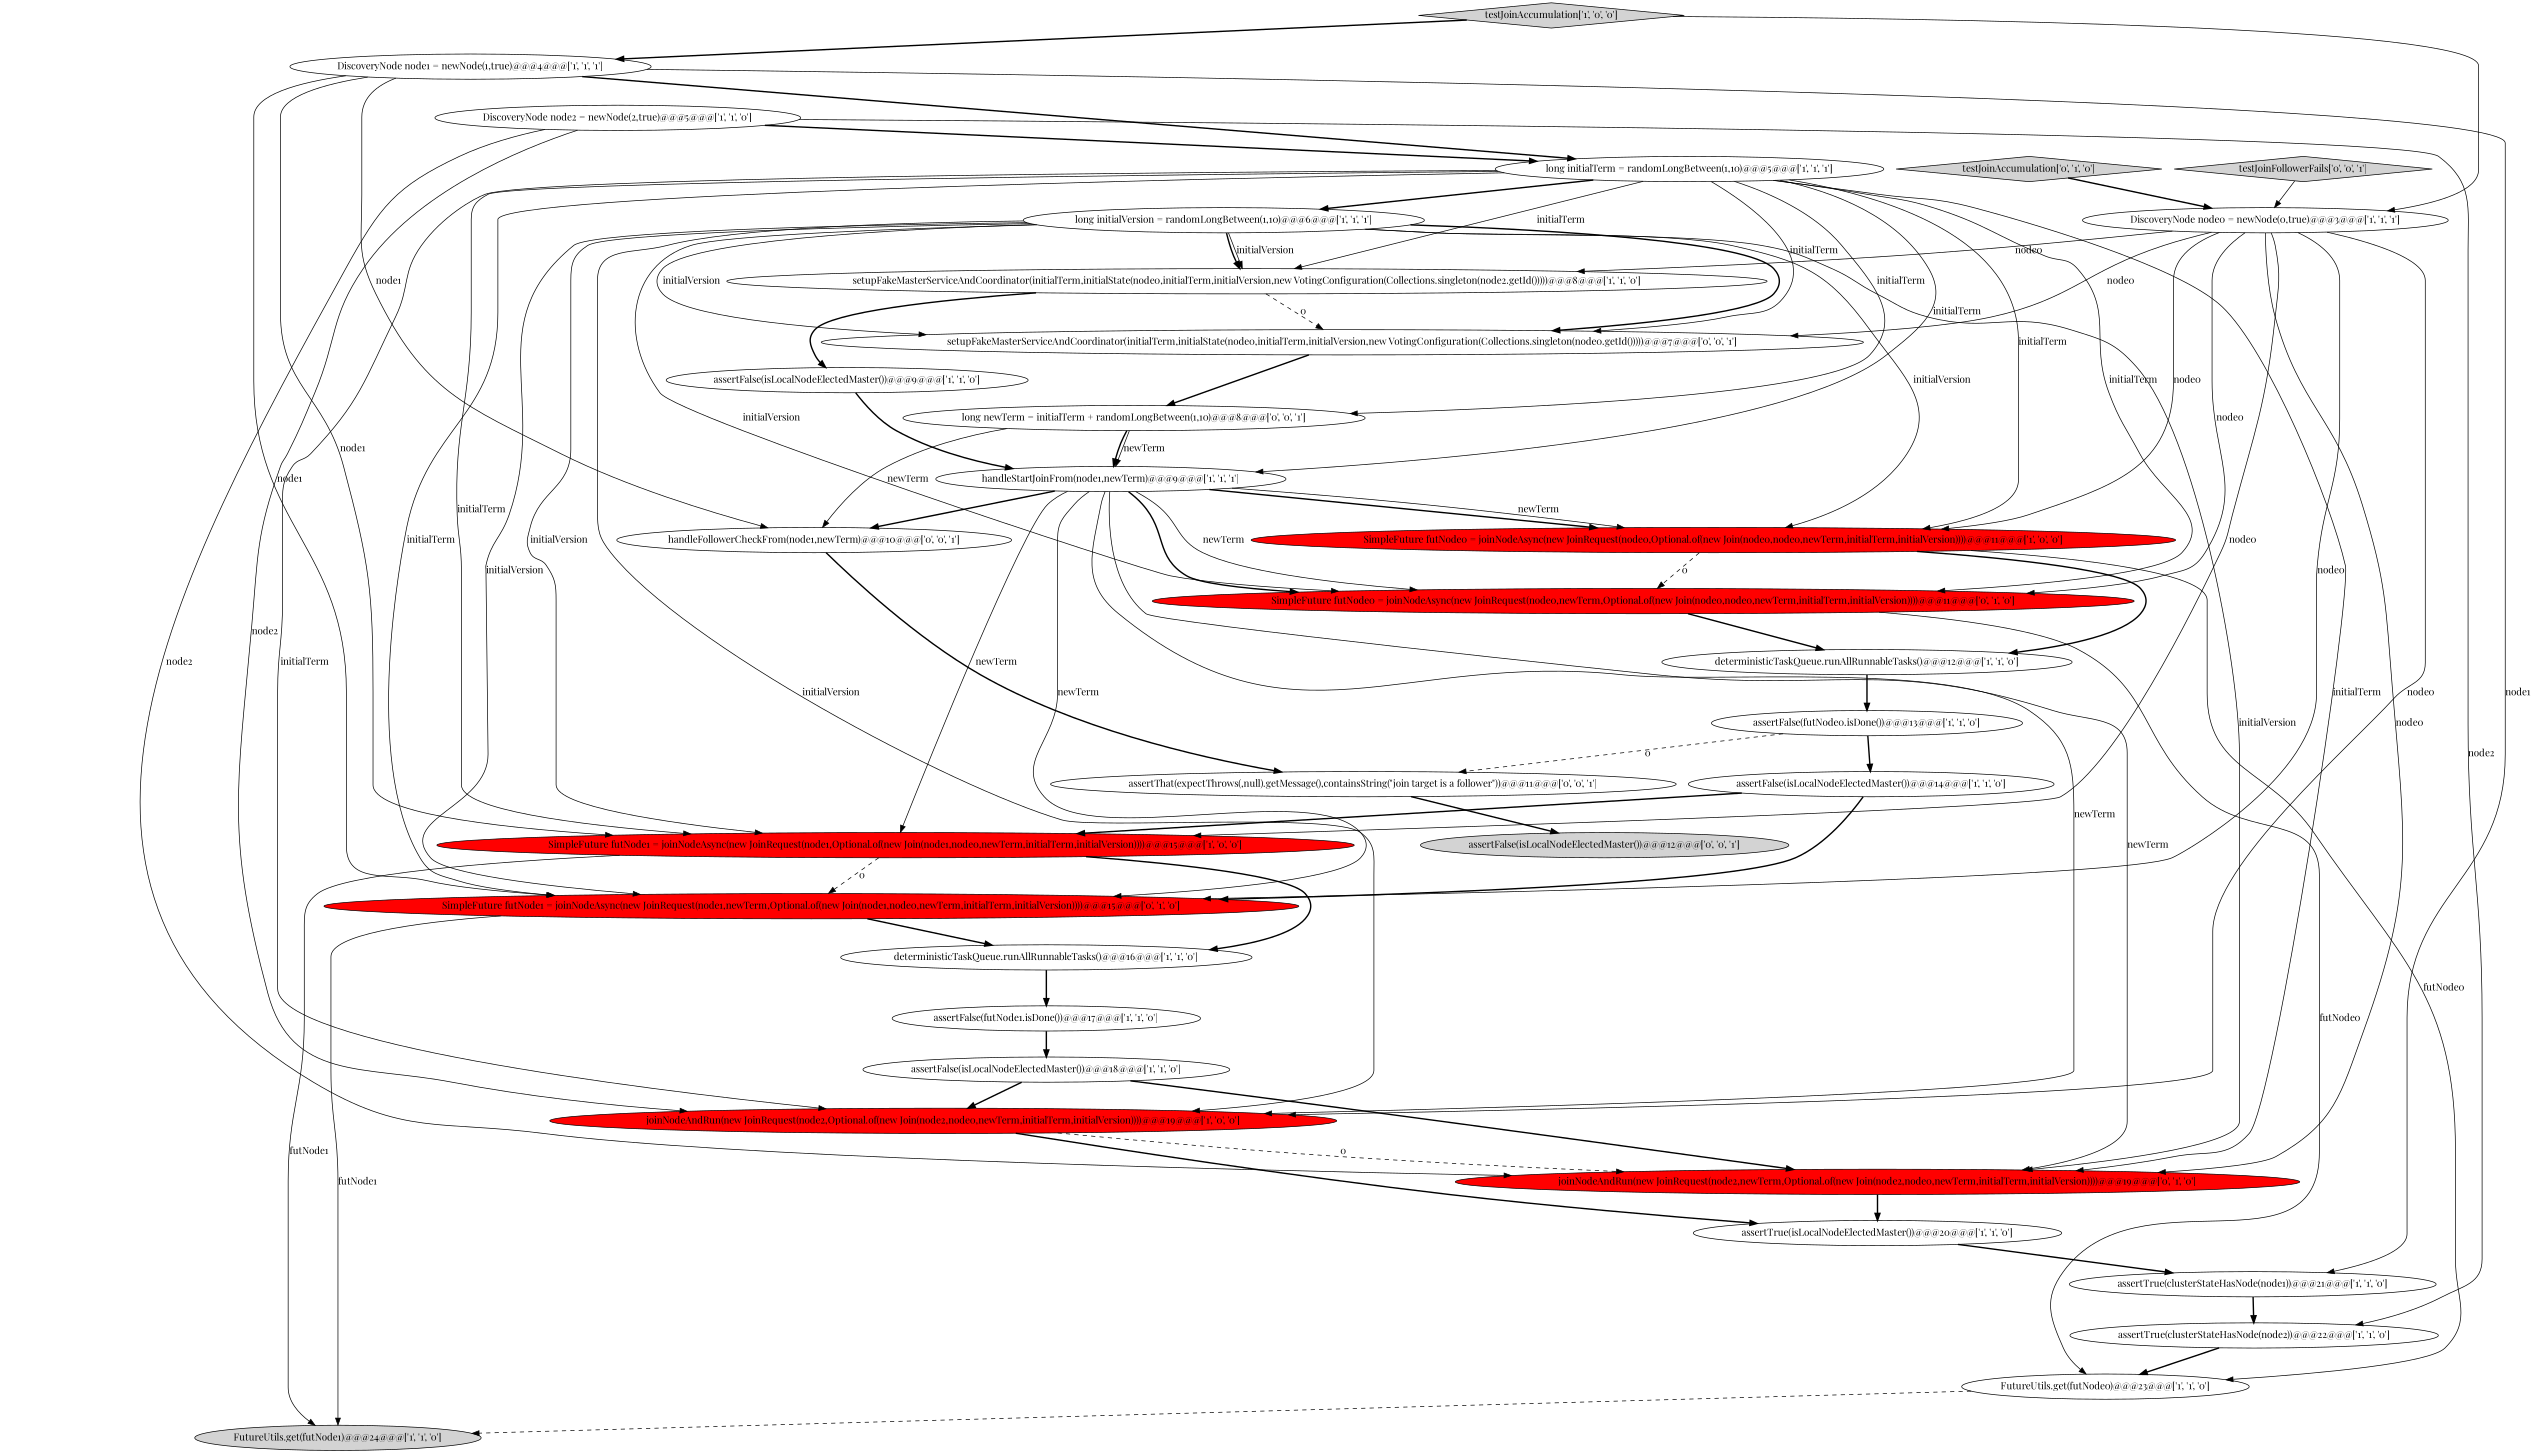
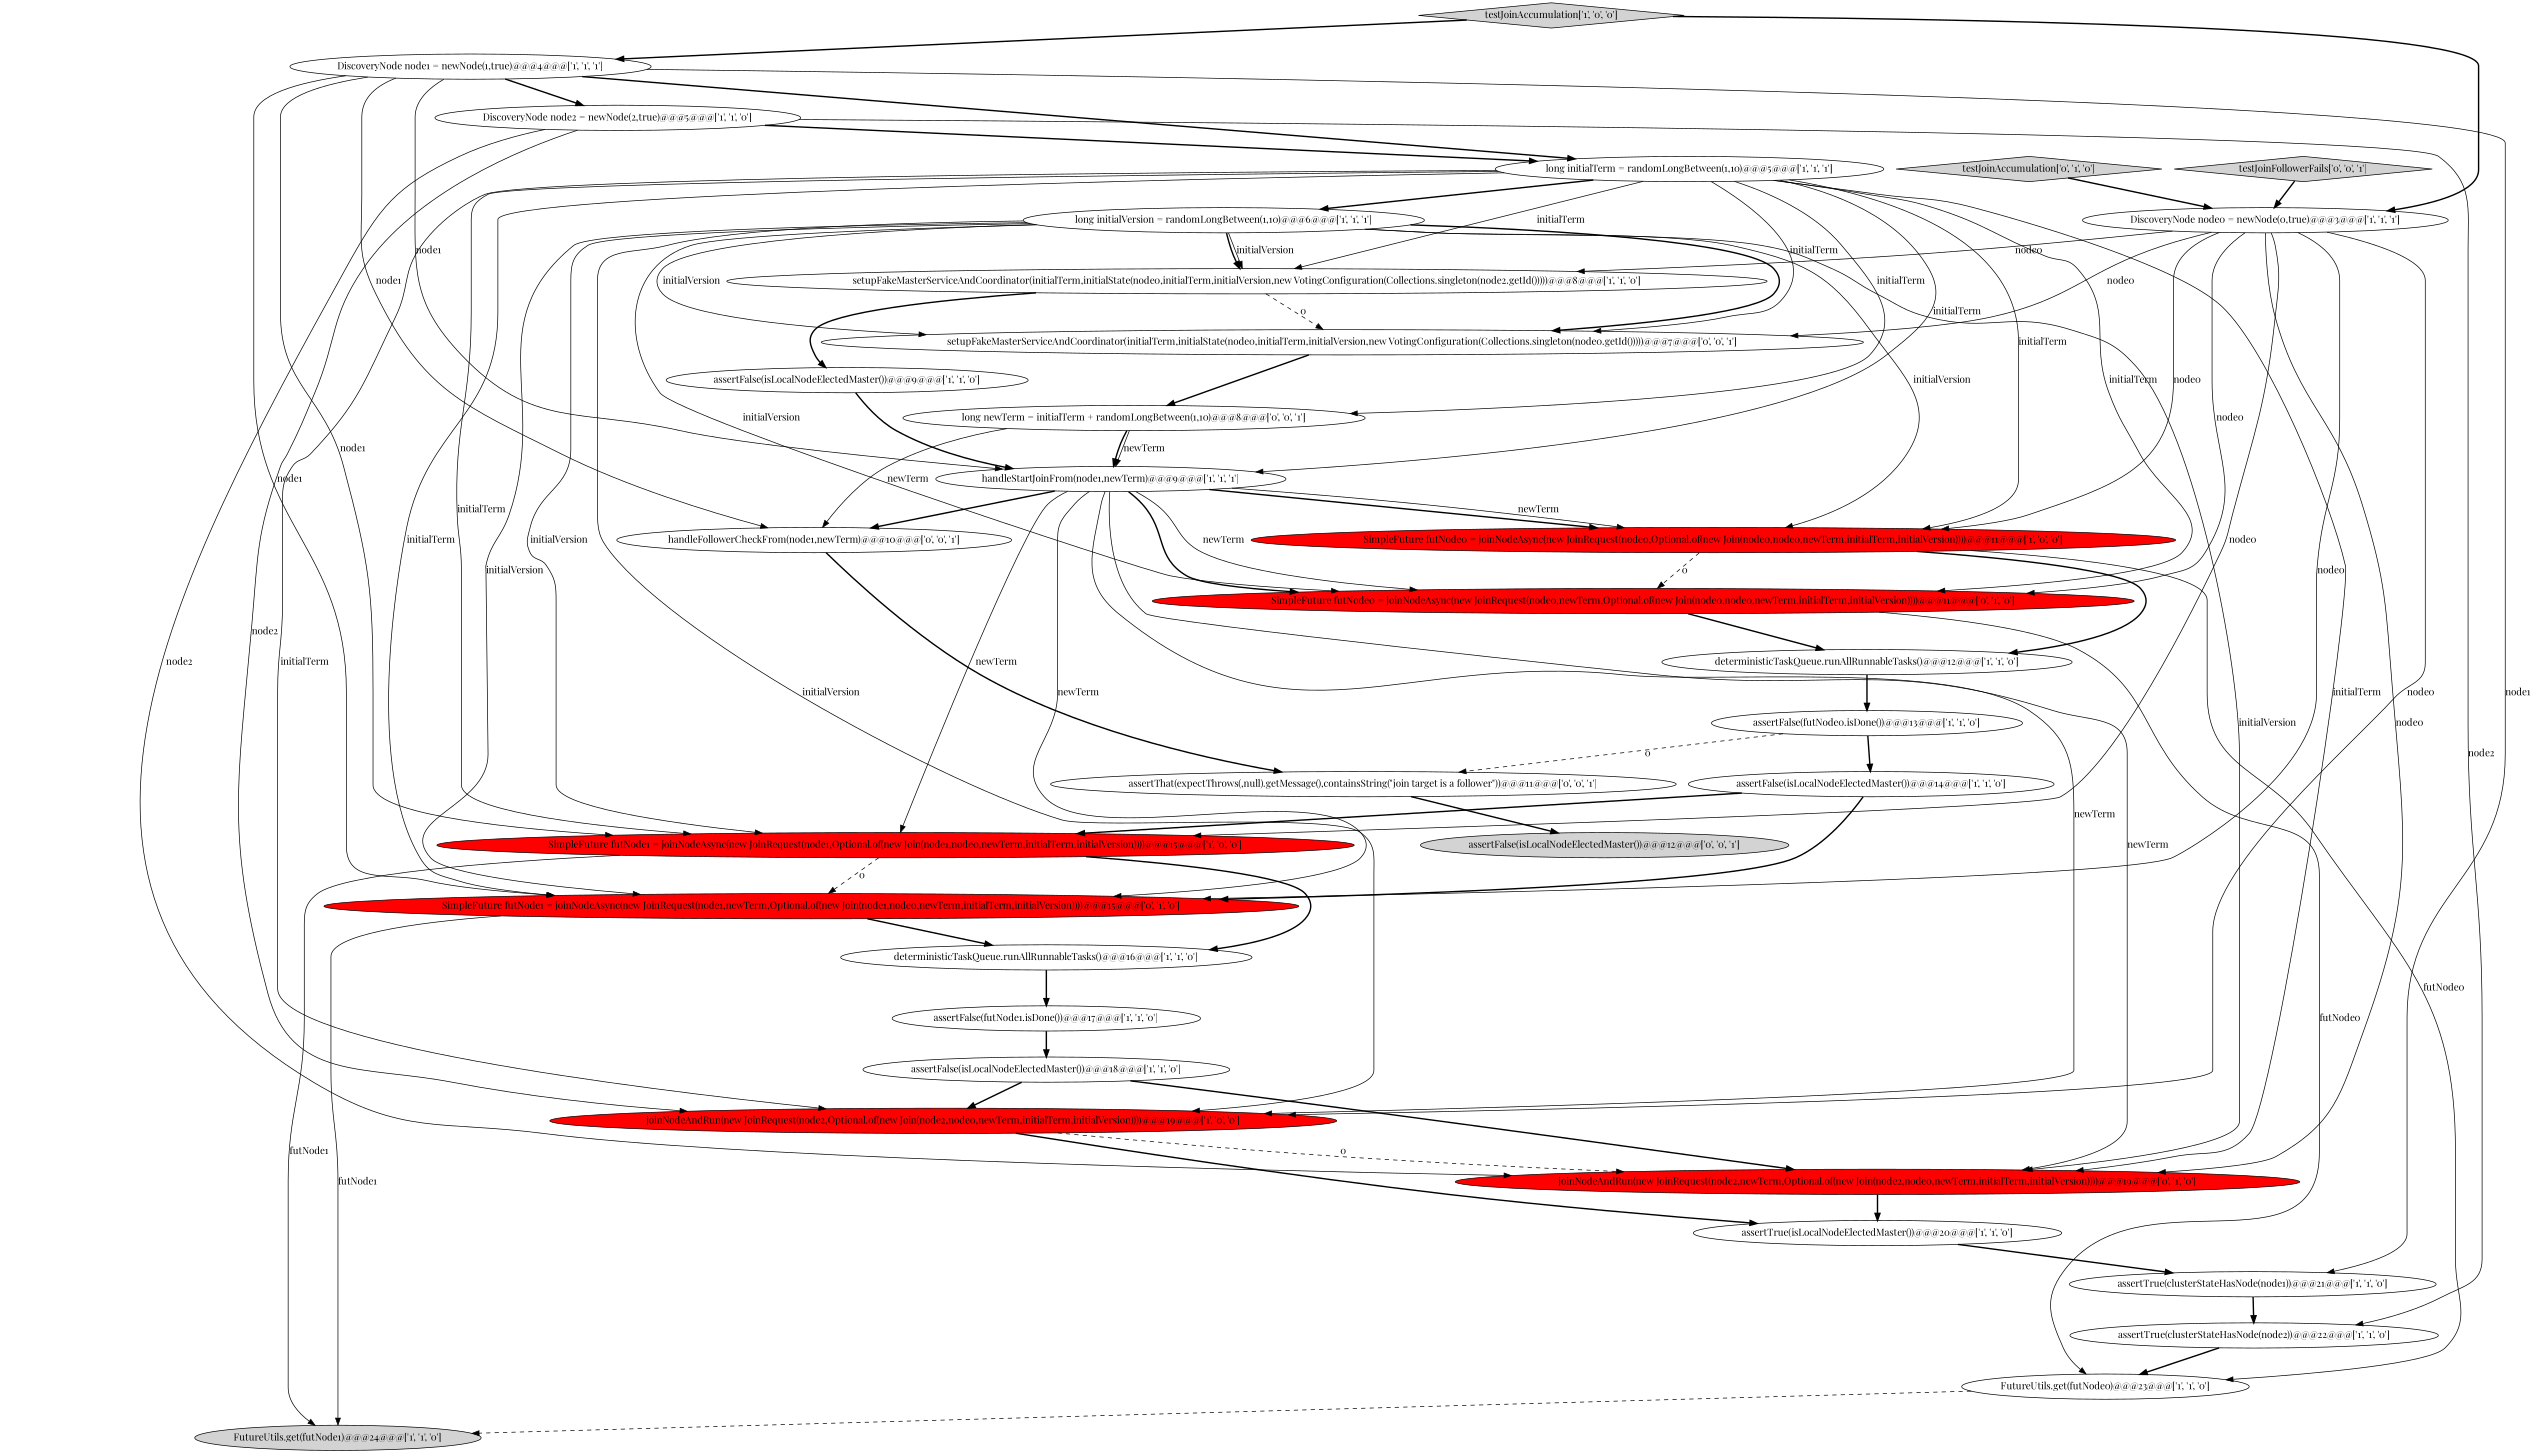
  digraph {
    fontname="Playfair Display"
    node [fillcolor=white fontname="Playfair Display" shape=ellipse style=filled]
    edge [fontname="Playfair Display" style=solid]
    n1 [label="setupFakeMasterServiceAndCoordinator(initialTerm,initialState(node0,initialTerm,initialVersion,new VotingConfiguration(Collections.singleton(node2.getId()))))@@@8@@@['1', '1', '0']"]
    n2 [label="setupFakeMasterServiceAndCoordinator(initialTerm,initialState(node0,initialTerm,initialVersion,new VotingConfiguration(Collections.singleton(node0.getId()))))@@@7@@@['0', '0', '1']"]
    n3 [label="assertFalse(isLocalNodeElectedMaster())@@@9@@@['1', '1', '0']"]
    n4 [label="long newTerm = initialTerm + randomLongBetween(1,10)@@@8@@@['0', '0', '1']"]
    n5 [label="handleStartJoinFrom(node1,newTerm)@@@9@@@['1', '1', '1']"]
    n6 [label="assertThat(expectThrows(,null).getMessage(),containsString(\"join target is a follower\"))@@@11@@@['0', '0', '1']"]
    n7 [fillcolor=lightgray label="assertFalse(isLocalNodeElectedMaster())@@@12@@@['0', '0', '1']"]
    n8 [fillcolor=red label="SimpleFuture futNode0 = joinNodeAsync(new JoinRequest(node0,Optional.of(new Join(node0,node0,newTerm,initialTerm,initialVersion))))@@@11@@@['1', '0', '0']"]
    n9 [label="FutureUtils.get(futNode0)@@@23@@@['1', '1', '0']"]
    n10 [fillcolor=red label="SimpleFuture futNode0 = joinNodeAsync(new JoinRequest(node0,newTerm,Optional.of(new Join(node0,node0,newTerm,initialTerm,initialVersion))))@@@11@@@['0', '1', '0']"]
    n11 [label="deterministicTaskQueue.runAllRunnableTasks()@@@12@@@['1', '1', '0']"]
    n12 [fillcolor=lightgray label="FutureUtils.get(futNode1)@@@24@@@['1', '1', '0']"]
    n13 [label="assertFalse(futNode0.isDone())@@@13@@@['1', '1', '0']"]
    n14 [fillcolor=lightgray label="testJoinAccumulation['0', '1', '0']" shape=diamond]
    n15 [label="DiscoveryNode node0 = newNode(0,true)@@@3@@@['1', '1', '1']"]
    n16 [fillcolor=red label="joinNodeAndRun(new JoinRequest(node2,Optional.of(new Join(node2,node0,newTerm,initialTerm,initialVersion))))@@@19@@@['1', '0', '0']"]
    n17 [fillcolor=red label="joinNodeAndRun(new JoinRequest(node2,newTerm,Optional.of(new Join(node2,node0,newTerm,initialTerm,initialVersion))))@@@19@@@['0', '1', '0']"]
    n18 [fillcolor=red label="SimpleFuture futNode1 = joinNodeAsync(new JoinRequest(node1,newTerm,Optional.of(new Join(node1,node0,newTerm,initialTerm,initialVersion))))@@@15@@@['0', '1', '0']"]
    n19 [fillcolor=red label="SimpleFuture futNode1 = joinNodeAsync(new JoinRequest(node1,Optional.of(new Join(node1,node0,newTerm,initialTerm,initialVersion))))@@@15@@@['1', '0', '0']"]
    n20 [label="assertFalse(isLocalNodeElectedMaster())@@@18@@@['1', '1', '0']"]
    n21 [label="assertTrue(isLocalNodeElectedMaster())@@@20@@@['1', '1', '0']"]
    n22 [label="handleFollowerCheckFrom(node1,newTerm)@@@10@@@['0', '0', '1']"]
    n23 [label="DiscoveryNode node1 = newNode(1,true)@@@4@@@['1', '1', '1']"]
    n24 [label="DiscoveryNode node2 = newNode(2,true)@@@5@@@['1', '1', '0']"]
    n25 [label="assertTrue(clusterStateHasNode(node1))@@@21@@@['1', '1', '0']"]
    n26 [label="long initialTerm = randomLongBetween(1,10)@@@5@@@['1', '1', '1']"]
    n27 [label="deterministicTaskQueue.runAllRunnableTasks()@@@16@@@['1', '1', '0']"]
    n28 [label="assertTrue(clusterStateHasNode(node2))@@@22@@@['1', '1', '0']"]
    n29 [label="long initialVersion = randomLongBetween(1,10)@@@6@@@['1', '1', '1']"]
    n30 [label="assertFalse(futNode1.isDone())@@@17@@@['1', '1', '0']"]
    n31 [label="assertFalse(isLocalNodeElectedMaster())@@@14@@@['1', '1', '0']"]
    n32 [fillcolor=lightgray label="testJoinAccumulation['1', '0', '0']" shape=diamond]
    n33 [fillcolor=lightgray label="testJoinFollowerFails['0', '0', '1']" shape=diamond]
    n1 -> n2 [label=0 style=dashed]
    n1 -> n3 [style=bold]
    n2 -> n4 [style=bold]
    n3 -> n5 [style=bold]
    n4 -> n5 [style=bold]
    n4 -> n5 [label=newTerm]
    n4 -> n22 [label=newTerm]
    n5 -> n8 [style=bold]
    n5 -> n8 [label=newTerm]
    n5 -> n10 [style=bold]
    n5 -> n10 [label=newTerm]
    n5 -> n16 [label=newTerm]
    n5 -> n17 [label=newTerm]
    n5 -> n18 [label=newTerm]
    n5 -> n19 [label=newTerm]
    n5 -> n22 [style=bold]
    n6 -> n7 [style=bold]
    n8 -> n9 [label=futNode0]
    n8 -> n10 [label=0 style=dashed]
    n8 -> n11 [style=bold]
    n9 -> n12 [style=dashed]
    n10 -> n9 [label=futNode0]
    n10 -> n11 [style=bold]
    n11 -> n13 [style=bold]
    n13 -> n6 [label=0 style=dashed]
    n13 -> n31 [style=bold]
    n14 -> n15 [style=bold]
    n15 -> n1 [label=node0]
    n15 -> n2 [label=node0]
    n15 -> n8 [label=node0]
    n15 -> n10 [label=node0]
    n15 -> n16 [label=node0]
    n15 -> n17 [label=node0]
    n15 -> n18 [label=node0]
    n15 -> n19 [label=node0]
    n16 -> n17 [label=0 style=dashed]
    n16 -> n21 [style=bold]
    n17 -> n21 [style=bold]
    n18 -> n12 [label=futNode1]
    n18 -> n27 [style=bold]
    n19 -> n12 [label=futNode1]
    n19 -> n18 [label=0 style=dashed]
    n19 -> n27 [style=bold]
    n20 -> n16 [style=bold]
    n20 -> n17 [style=bold]
    n21 -> n25 [style=bold]
    n22 -> n6 [style=bold]
+   n23 -> n5 [label=node1]
    n23 -> n18 [label=node1]
    n23 -> n19 [label=node1]
    n23 -> n22 [label=node1]
+   n23 -> n24 [style=bold]
    n23 -> n25 [label=node1]
    n23 -> n26 [style=bold]
    n24 -> n16 [label=node2]
    n24 -> n17 [label=node2]
    n24 -> n26 [style=bold]
    n24 -> n28 [label=node2]
    n25 -> n28 [style=bold]
    n26 -> n1 [label=initialTerm]
    n26 -> n2 [label=initialTerm]
    n26 -> n4 [label=initialTerm]
    n26 -> n5 [label=initialTerm]
    n26 -> n8 [label=initialTerm]
    n26 -> n10 [label=initialTerm]
    n26 -> n16 [label=initialTerm]
    n26 -> n17 [label=initialTerm]
    n26 -> n18 [label=initialTerm]
    n26 -> n19 [label=initialTerm]
    n26 -> n29 [style=bold]
    n27 -> n30 [style=bold]
    n28 -> n9 [style=bold]
    n29 -> n1 [label=initialVersion]
    n29 -> n1 [style=bold]
    n29 -> n2 [style=bold]
    n29 -> n2 [label=initialVersion]
    n29 -> n8 [label=initialVersion]
    n29 -> n10 [label=initialVersion]
    n29 -> n16 [label=initialVersion]
    n29 -> n17 [label=initialVersion]
    n29 -> n18 [label=initialVersion]
    n29 -> n19 [label=initialVersion]
    n30 -> n20 [style=bold]
    n31 -> n18 [style=bold]
    n31 -> n19 [style=bold]
-   n32 -> n15
+   n32 -> n15 [style=bold]
    n32 -> n23 [style=bold]
-   n33 -> n15
+   n33 -> n15 [style=bold]
  }
